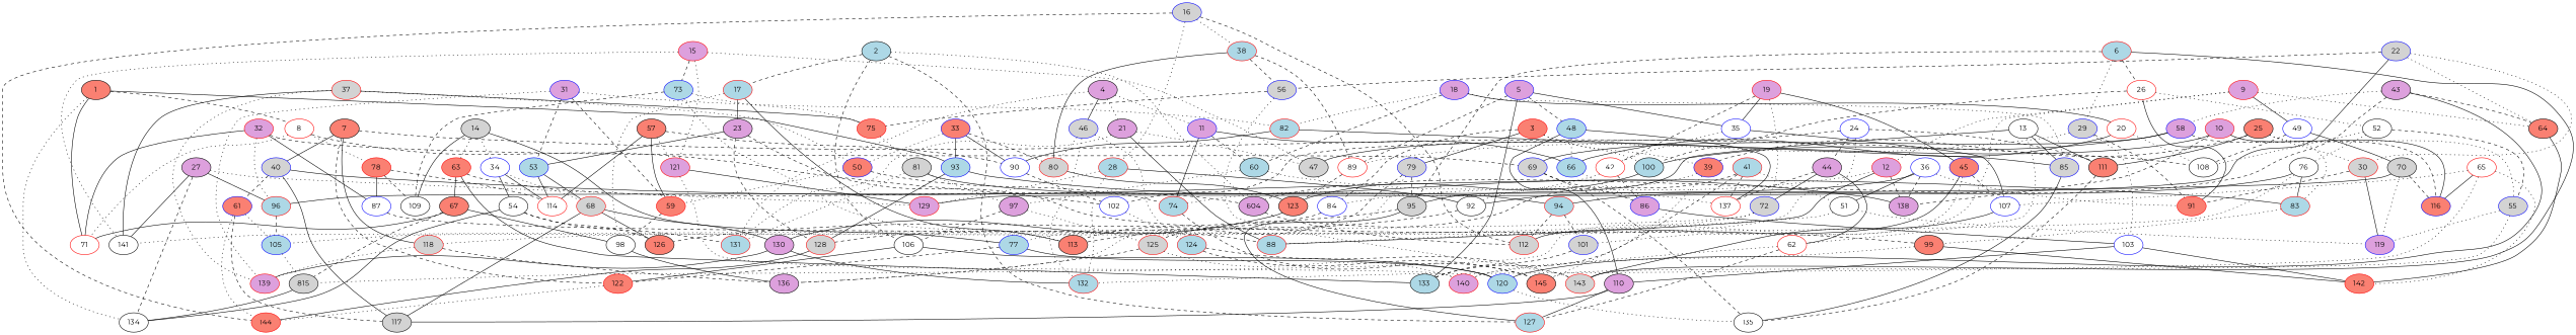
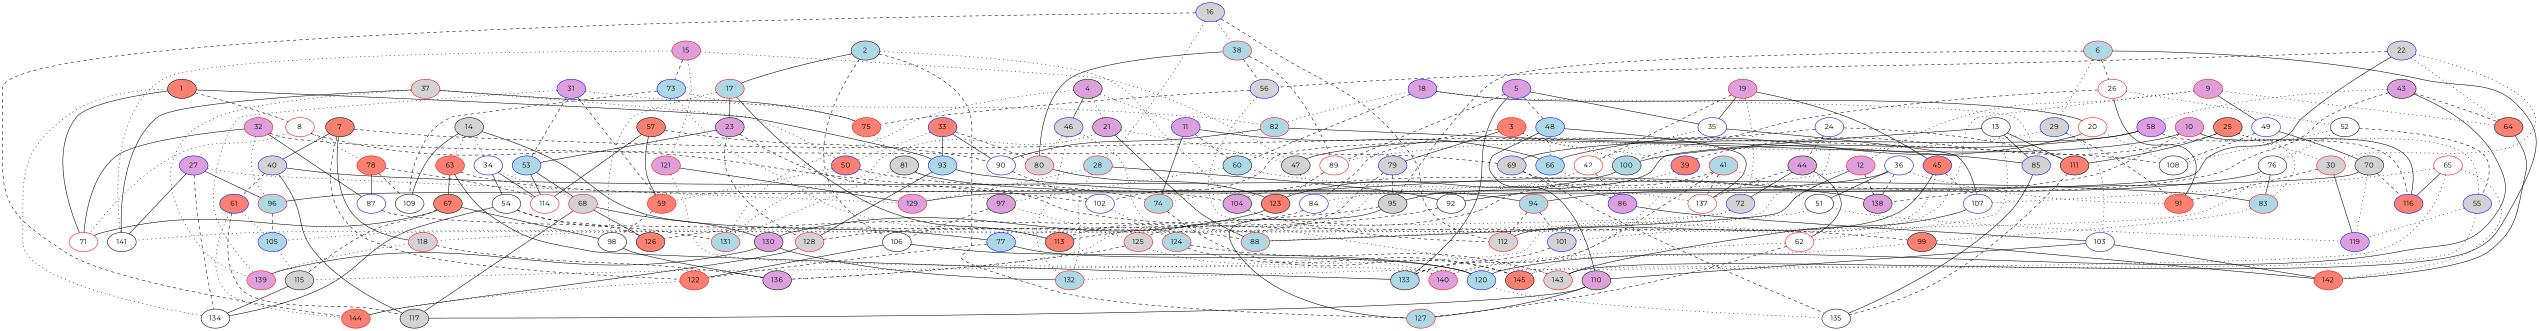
  graph {
    fontname=Montserrat
    node [color=red fillcolor=white fontname=Montserrat style=filled]
    edge [fontname=Montserrat style=solid]
    1 [color=black fillcolor=salmon]
    8
    71
    93 [color=blue fillcolor=lightblue]
    134 [color=black]
    78 [fillcolor=salmon]
    102 [color=blue]
    138 [color=black fillcolor=plum]
    128 [fillcolor=lightgrey]
    2 [color=black fillcolor=lightblue]
    17 [fillcolor=lightblue]
-   104 [color=black fillcolor=plum label=604]
+   104 [color=black fillcolor=plum]
    106 [color=black]
    127 [fillcolor=lightblue]
    23 [color=black fillcolor=plum]
    98 [color=black]
    113 [color=black fillcolor=salmon]
    112 [fillcolor=lightgrey]
    122 [fillcolor=salmon]
    120 [color=blue fillcolor=lightblue]
    3 [fillcolor=salmon]
    39 [color=blue fillcolor=salmon]
    79 [color=blue fillcolor=lightgrey]
    84 [color=blue]
    100 [color=black fillcolor=lightblue]
    92 [color=black]
    145 [color=black fillcolor=salmon]
    95 [color=black fillcolor=lightgrey]
    136 [color=black fillcolor=plum]
    123 [color=black fillcolor=salmon]
    4 [color=black fillcolor=plum]
    11 [color=blue fillcolor=plum]
    21 [color=black fillcolor=plum]
    46 [color=blue fillcolor=lightgrey]
    131 [fillcolor=lightblue]
    60 [color=black fillcolor=lightblue]
    66 [color=blue fillcolor=lightblue]
    74 [fillcolor=lightblue]
    47 [color=black fillcolor=lightgrey]
    88 [fillcolor=lightblue]
    132 [fillcolor=lightblue]
    80 [fillcolor=lightgrey]
    124 [fillcolor=lightblue]
    5 [color=blue fillcolor=plum]
    35 [color=blue]
    48 [color=blue fillcolor=lightblue]
    89
    133 [color=black fillcolor=lightblue]
    42
    107 [color=blue]
    137
    110 [color=black fillcolor=plum]
    6 [fillcolor=lightblue]
    26
    29 [color=blue fillcolor=lightgrey]
    143 [fillcolor=lightgrey]
    52 [color=black]
    91 [fillcolor=salmon]
    103 [color=blue]
    126 [color=black fillcolor=salmon]
    7 [color=black fillcolor=salmon]
    40 [color=blue fillcolor=lightgrey]
    108 [color=black]
    118 [fillcolor=lightgrey]
    83 [fillcolor=lightblue]
    61 [color=blue fillcolor=salmon]
    117 [color=black fillcolor=lightgrey]
    139 [fillcolor=plum]
    144 [fillcolor=salmon]
    109 [color=black]
    87 [color=blue]
    114
    9 [fillcolor=plum]
    12 [fillcolor=plum]
    49 [color=blue]
    64 [color=black fillcolor=salmon]
    101 [color=blue fillcolor=lightgrey]
    70 [color=black fillcolor=lightgrey]
    142 [fillcolor=salmon]
    10 [fillcolor=plum]
    116 [color=blue fillcolor=salmon]
    99 [color=black fillcolor=salmon]
    97 [color=black fillcolor=plum]
    86 [color=blue fillcolor=plum]
    13 [color=black]
    62
    85 [color=blue fillcolor=lightgrey]
    111 [color=black fillcolor=salmon]
    140 [fillcolor=plum]
    135 [color=black]
    14 [color=black fillcolor=lightgrey]
    34 [color=blue]
    63 [fillcolor=salmon]
    77 [color=blue fillcolor=lightblue]
    54 [color=black]
    68 [fillcolor=lightgrey]
    67 [color=black fillcolor=salmon]
    15 [fillcolor=plum]
    73 [color=blue fillcolor=lightblue]
    121 [fillcolor=plum]
    141 [color=black]
    75 [fillcolor=salmon]
    129 [fillcolor=plum]
    16 [color=blue fillcolor=lightgrey]
    28 [fillcolor=lightblue]
    38 [fillcolor=lightblue]
    56 [color=blue fillcolor=lightgrey]
    53 [color=blue fillcolor=lightblue]
    18 [color=blue fillcolor=plum]
    20
    82 [fillcolor=lightblue]
    90 [color=blue]
    19 [fillcolor=plum]
    45 [color=blue fillcolor=salmon]
    72 [color=blue fillcolor=lightgrey]
-   115 [color=black fillcolor=lightgrey label=815]
+   115 [color=black fillcolor=lightgrey]
    22 [color=blue fillcolor=lightgrey]
    30 [fillcolor=lightgrey]
    119 [color=blue fillcolor=plum]
    24 [color=blue]
    44 [color=black fillcolor=plum]
    25 [color=black fillcolor=salmon]
    55 [color=blue fillcolor=lightgrey]
    76 [color=black]
-   27 [color=black fillcolor=plum]
+   27 [color=blue fillcolor=plum]
    96 [fillcolor=lightblue]
    105 [color=blue fillcolor=lightblue]
    31 [color=blue fillcolor=plum]
    59 [fillcolor=salmon]
    32 [fillcolor=plum]
    69 [color=blue fillcolor=lightgrey]
    33 [color=blue fillcolor=salmon]
    50 [color=blue fillcolor=salmon]
    130 [color=black fillcolor=plum]
    36 [color=blue]
    51 [color=black]
    37 [fillcolor=lightgrey]
    81 [color=black fillcolor=lightgrey]
    41 [fillcolor=lightblue]
    125 [fillcolor=lightgrey]
    43 [color=black fillcolor=plum]
    58 [color=blue fillcolor=plum]
    94 [fillcolor=lightblue]
    57 [color=black fillcolor=salmon]
    65
    1 -- 8 [style=dashed]
    1 -- 71
    1 -- 93
    1 -- 134 [style=dotted]
    8 -- 71 [style=dotted]
    8 -- 78 [style=dotted]
    8 -- 102 [style=dashed]
    93 -- 138
    93 -- 128
    78 -- 109 [style=dashed]
    78 -- 87
    78 -- 114 [style=dashed]
    102 -- 124 [style=dotted]
    128 -- 144
-   2 -- 17 [style=dashed]
+   2 -- 17
    2 -- 104 [style=dotted]
    2 -- 106 [style=dashed]
    2 -- 127 [style=dashed]
    17 -- 23
    17 -- 98 [style=dotted]
    17 -- 113
    104 -- 112 [style=dashed]
    106 -- 122
    106 -- 120
    23 -- 128 [style=dashed]
    23 -- 99 [style=dashed]
    23 -- 53
    98 -- 136
    122 -- 144 [style=dotted]
    120 -- 135 [style=dotted]
    3 -- 39 [style=dotted]
    3 -- 79
    3 -- 84 [style=dashed]
    3 -- 100 [style=dotted]
    39 -- 92 [style=dotted]
    39 -- 145 [style=dotted]
    79 -- 113 [style=dashed]
    79 -- 95 [style=dashed]
    79 -- 136 [style=dotted]
    84 -- 128 [style=dashed]
    100 -- 123
    92 -- 113 [style=dashed]
    95 -- 127
    95 -- 126 [style=dashed]
    123 -- 130
    4 -- 11 [style=dotted]
    4 -- 21 [style=dotted]
    4 -- 46
    4 -- 131 [style=dotted]
    11 -- 60 [style=dashed]
    11 -- 66
    11 -- 74
    21 -- 131 [style=dotted]
    21 -- 47 [style=dotted]
    21 -- 88
    46 -- 132 [style=dotted]
    46 -- 80 [style=dotted]
    46 -- 124 [style=dotted]
    60 -- 137 [style=dotted]
    60 -- 97 [style=dotted]
    66 -- 86 [style=dotted]
    74 -- 145 [style=dashed]
    47 -- 84 [style=dotted]
    80 -- 123
    124 -- 145 [style=dashed]
    124 -- 143 [style=dashed]
    5 -- 35
    5 -- 48 [style=dashed]
    5 -- 89 [style=dashed]
    5 -- 133
    35 -- 42 [style=dotted]
    35 -- 107
    48 -- 66 [style=dotted]
    48 -- 137
    48 -- 110
    89 -- 123 [style=dashed]
    42 -- 74 [style=dotted]
    42 -- 86 [style=dashed]
    107 -- 143
    110 -- 127
    110 -- 117
    6 -- 95 [style=dashed]
    6 -- 26 [style=dashed]
    6 -- 29 [style=dotted]
    6 -- 143
    26 -- 100 [style=dashed]
    26 -- 52 [style=dotted]
    26 -- 91
    29 -- 89 [style=dotted]
    29 -- 91 [style=dashed]
    29 -- 103 [style=dotted]
    52 -- 108 [style=dotted]
    52 -- 55 [style=dashed]
    52 -- 76 [style=dotted]
    103 -- 110
    103 -- 142
    7 -- 122 [style=dashed]
    7 -- 40
    7 -- 108 [style=dashed]
    7 -- 118
    40 -- 83
    40 -- 61 [style=dashed]
    40 -- 117
    118 -- 136 [style=dashed]
    118 -- 139 [style=dotted]
    83 -- 99 [style=dotted]
    61 -- 117 [style=dashed]
    61 -- 144 [style=dotted]
    61 -- 105 [style=dotted]
    87 -- 88 [style=dashed]
    9 -- 12 [style=dotted]
    9 -- 49
    9 -- 64 [style=dotted]
    9 -- 101 [style=dotted]
    12 -- 138 [style=dashed]
    12 -- 84 [style=dotted]
    12 -- 88
    49 -- 108 [style=dashed]
    49 -- 70
    64 -- 142
    101 -- 133 [style=dashed]
    70 -- 116 [style=dashed]
    70 -- 119 [style=dotted]
    70 -- 96
    10 -- 138 [style=dashed]
    10 -- 47
    10 -- 83 [style=dotted]
    10 -- 116
    99 -- 142
    99 -- 140 [style=dotted]
    97 -- 106 [style=dashed]
    97 -- 125 [style=dotted]
    86 -- 103
    13 -- 95
    13 -- 62 [style=dotted]
    13 -- 85
    13 -- 111
    62 -- 127 [style=dashed]
    62 -- 140 [style=dotted]
    85 -- 135
    111 -- 135 [style=dashed]
    14 -- 109
    14 -- 34 [style=dotted]
    14 -- 63 [style=dotted]
    14 -- 77
    34 -- 114
    34 -- 54
    34 -- 68 [style=dotted]
    63 -- 104 [style=dashed]
    63 -- 133
    63 -- 67
    77 -- 122 [style=dashed]
    77 -- 120
    54 -- 134
    54 -- 131 [style=dashed]
    54 -- 126 [style=dashed]
    68 -- 126
    68 -- 117
    68 -- 130
    67 -- 71
    67 -- 98
    67 -- 115 [style=dashed]
    15 -- 47 [style=dotted]
    15 -- 73 [style=dashed]
    15 -- 121 [style=dotted]
    15 -- 141 [style=dotted]
    73 -- 113 [style=dotted]
    73 -- 109 [style=dashed]
    73 -- 75 [style=dotted]
    121 -- 140 [style=dotted]
    121 -- 129
    75 -- 81 [style=dotted]
    16 -- 112 [style=dashed]
    16 -- 144 [style=dashed]
    16 -- 28 [style=dotted]
    16 -- 38 [style=dotted]
    28 -- 92
    28 -- 132 [style=dotted]
    28 -- 129 [style=dotted]
    38 -- 80
    38 -- 89 [style=dashed]
    38 -- 56 [style=dashed]
    56 -- 143 [style=dotted]
    56 -- 75 [style=dashed]
    53 -- 114
    53 -- 68
    18 -- 60 [style=dashed]
    18 -- 85 [style=dotted]
    18 -- 20
    18 -- 82 [style=dotted]
    20 -- 66
    20 -- 108 [style=dotted]
    82 -- 85
    82 -- 90
    90 -- 102 [style=dashed]
    19 -- 35
    19 -- 42 [style=dashed]
    19 -- 45
    19 -- 72 [style=dotted]
    45 -- 112
    45 -- 107 [style=dashed]
    45 -- 115 [style=dotted]
    72 -- 118 [style=dotted]
    72 -- 141 [style=dotted]
    115 -- 134
    22 -- 64 [style=dotted]
    22 -- 129
    22 -- 56 [style=dashed]
    22 -- 30 [style=dotted]
    30 -- 91 [style=dashed]
    30 -- 119
    24 -- 102 [style=dashed]
    24 -- 111 [style=dashed]
    24 -- 77 [style=dotted]
    24 -- 44 [style=dashed]
    44 -- 137 [style=dashed]
    44 -- 62
    44 -- 72
    25 -- 39 [style=dashed]
    25 -- 111
    25 -- 30 [style=dotted]
    25 -- 55 [style=dotted]
    55 -- 145 [style=dotted]
    55 -- 119 [style=dotted]
    76 -- 83
    76 -- 105 [style=dotted]
    76 -- 94
    27 -- 134 [style=dashed]
    27 -- 141
    27 -- 129 [style=dotted]
    27 -- 96
    96 -- 105 [style=dashed]
    105 -- 115 [style=dotted]
    31 -- 139 [style=dotted]
    31 -- 53 [style=dashed]
    31 -- 82 [style=dotted]
    31 -- 59 [style=dashed]
    59 -- 98 [style=dashed]
    32 -- 71
    32 -- 87
    32 -- 96 [style=dotted]
    32 -- 69 [style=dashed]
    69 -- 86 [style=dashed]
    69 -- 135 [style=dashed]
    33 -- 93
    33 -- 80 [style=dashed]
    33 -- 90
    33 -- 50 [style=dotted]
    50 -- 74 [style=dashed]
    50 -- 59 [style=dotted]
    130 -- 132
    130 -- 139
    36 -- 138 [style=dashed]
    36 -- 92
    36 -- 91 [style=dotted]
    36 -- 51
    51 -- 88 [style=dotted]
    51 -- 119 [style=dotted]
    37 -- 139 [style=dotted]
    37 -- 141
    37 -- 75
    37 -- 50 [style=dotted]
    81 -- 131 [style=dotted]
    81 -- 97 [style=dotted]
    81 -- 94
    41 -- 133 [style=dashed]
    41 -- 137 [style=dashed]
    41 -- 51 [style=dotted]
    41 -- 125 [style=dashed]
    125 -- 136 [style=dashed]
    125 -- 140 [style=dotted]
    43 -- 104 [style=dashed]
    43 -- 120
    43 -- 64 [style=dashed]
    43 -- 58 [style=dotted]
    58 -- 100
    58 -- 116 [style=dashed]
    58 -- 69
    94 -- 112 [style=dashed]
    94 -- 101 [style=dashed]
    57 -- 114
    57 -- 121 [style=dotted]
    57 -- 90 [style=dashed]
    57 -- 59
    65 -- 132 [style=dotted]
    65 -- 107 [style=dotted]
    65 -- 142 [style=dotted]
    65 -- 116
  }
